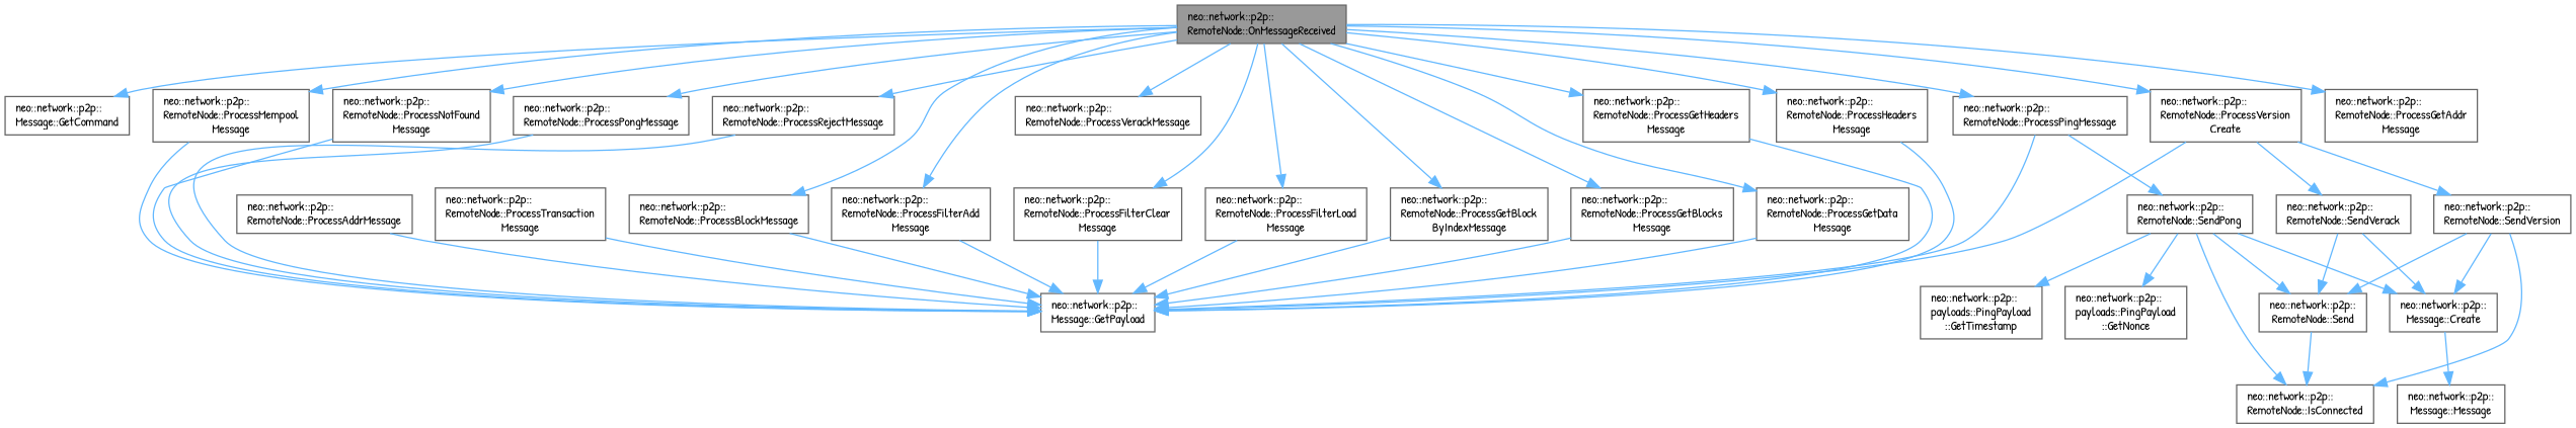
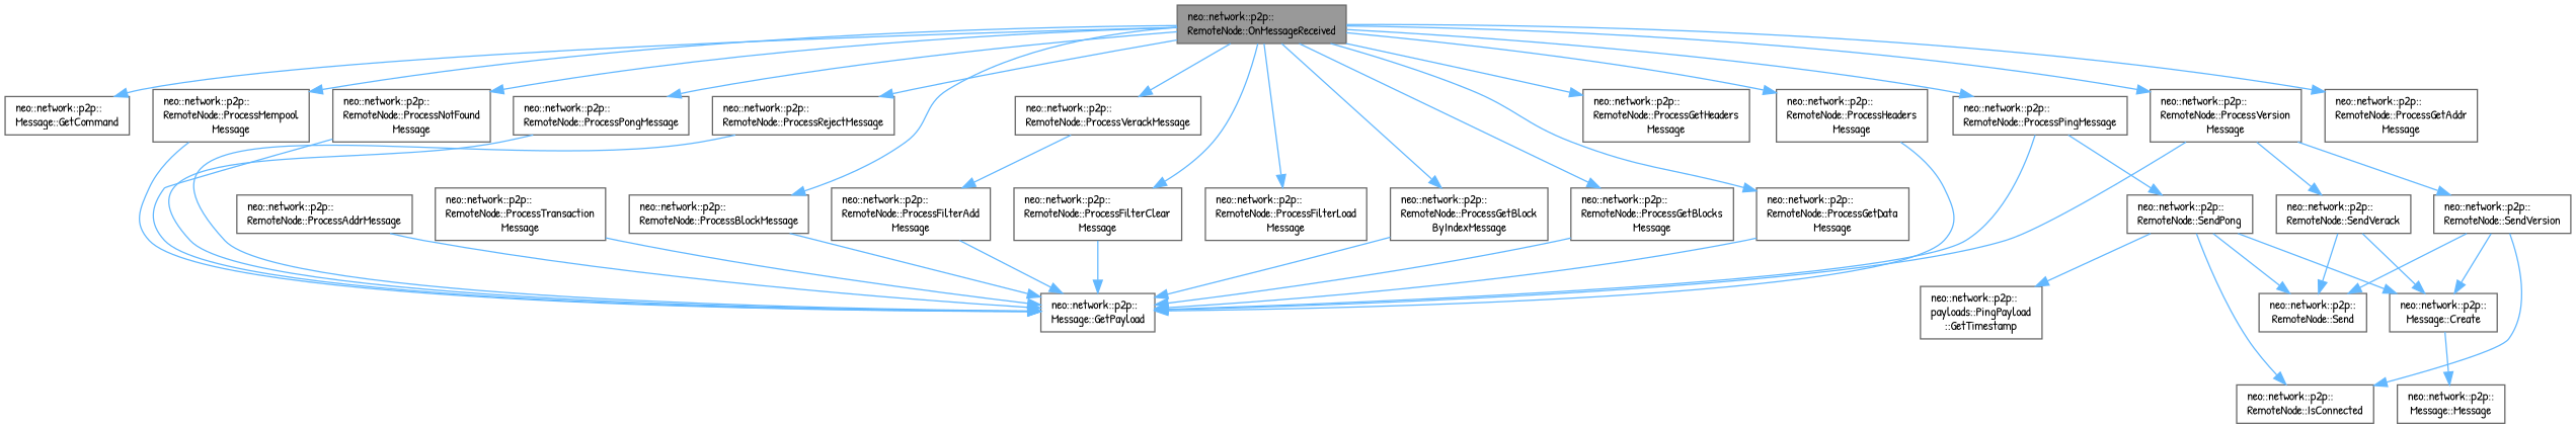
  digraph {
    fontname="Patrick Hand"
    rankdir=TB
    node [color=grey40 fillcolor=white fontname="Patrick Hand" fontsize=10 shape=box style=filled]
    edge [color=steelblue1 fontname="Patrick Hand" fontsize=10 labelfontname=Helvetica labelfontsize=10 style=solid]
    n1 [color=gray40 fillcolor=grey60 fontcolor=black height=0.2 label="neo::network::p2p::\lRemoteNode::OnMessageReceived" width=0.4]
    n2 [height=0.2 label="neo::network::p2p::\lMessage::GetCommand" width=0.4]
    n3 [height=0.2 label="neo::network::p2p::\lRemoteNode::ProcessBlockMessage" width=0.4]
    n4 [height=0.2 label="neo::network::p2p::\lRemoteNode::ProcessFilterAdd\lMessage" width=0.4]
    n5 [height=0.2 label="neo::network::p2p::\lRemoteNode::ProcessFilterClear\lMessage" width=0.4]
    n6 [height=0.2 label="neo::network::p2p::\lRemoteNode::ProcessFilterLoad\lMessage" width=0.4]
    n7 [height=0.2 label="neo::network::p2p::\lRemoteNode::ProcessGetAddr\lMessage" width=0.4]
    n8 [height=0.2 label="neo::network::p2p::\lRemoteNode::ProcessGetBlock\lByIndexMessage" width=0.4]
    n9 [height=0.2 label="neo::network::p2p::\lRemoteNode::ProcessGetBlocks\lMessage" width=0.4]
    n10 [height=0.2 label="neo::network::p2p::\lRemoteNode::ProcessGetData\lMessage" width=0.4]
    n11 [height=0.2 label="neo::network::p2p::\lRemoteNode::ProcessGetHeaders\lMessage" width=0.4]
    n12 [height=0.2 label="neo::network::p2p::\lRemoteNode::ProcessHeaders\lMessage" width=0.4]
    n13 [height=0.2 label="neo::network::p2p::\lRemoteNode::ProcessMempool\lMessage" width=0.4]
    n14 [height=0.2 label="neo::network::p2p::\lRemoteNode::ProcessNotFound\lMessage" width=0.4]
    n15 [height=0.2 label="neo::network::p2p::\lRemoteNode::ProcessPingMessage" width=0.4]
    n16 [height=0.2 label="neo::network::p2p::\lRemoteNode::ProcessPongMessage" width=0.4]
    n17 [height=0.2 label="neo::network::p2p::\lRemoteNode::ProcessRejectMessage" width=0.4]
    n18 [height=0.2 label="neo::network::p2p::\lRemoteNode::ProcessVerackMessage" width=0.4]
-   n19 [height=0.2 label="neo::network::p2p::\lRemoteNode::ProcessVersion\lCreate" width=0.4]
+   n19 [height=0.2 label="neo::network::p2p::\lRemoteNode::ProcessVersion\lMessage" width=0.4]
    n20 [height=0.2 label="neo::network::p2p::\lRemoteNode::ProcessAddrMessage" width=0.4]
    n21 [height=0.2 label="neo::network::p2p::\lMessage::GetPayload" width=0.4]
    n22 [height=0.2 label="neo::network::p2p::\lRemoteNode::SendPong" width=0.4]
    n23 [height=0.2 label="neo::network::p2p::\lRemoteNode::ProcessTransaction\lMessage" width=0.4]
    n24 [height=0.2 label="neo::network::p2p::\lRemoteNode::SendVerack" width=0.4]
    n25 [height=0.2 label="neo::network::p2p::\lRemoteNode::SendVersion" width=0.4]
    n26 [height=0.2 label="neo::network::p2p::\lRemoteNode::Send" width=0.4]
    n27 [height=0.2 label="neo::network::p2p::\lRemoteNode::IsConnected" width=0.4]
    n28 [height=0.2 label="neo::network::p2p::\lMessage::Create" width=0.4]
-   n29 [height=0.2 label="neo::network::p2p::\lpayloads::PingPayload\l::GetNonce" width=0.4]
    n30 [height=0.2 label="neo::network::p2p::\lpayloads::PingPayload\l::GetTimestamp" width=0.4]
    n31 [height=0.2 label="neo::network::p2p::\lMessage::Message" width=0.4]
    n1 -> n2
    n1 -> n3
-   n1 -> n4
+   n18 -> n4
    n1 -> n5
    n1 -> n6
    n1 -> n7
    n1 -> n8
    n1 -> n9
    n1 -> n10
    n1 -> n11
    n1 -> n12
    n1 -> n13
    n1 -> n14
    n1 -> n15
    n1 -> n16
    n1 -> n17
    n1 -> n18
    n1 -> n19
    n3 -> n21
    n4 -> n21
    n5 -> n21
-   n6 -> n21
    n8 -> n21
    n9 -> n21
    n10 -> n21
-   n11 -> n21
    n12 -> n21
    n13 -> n21
    n14 -> n21
    n15 -> n21
    n15 -> n22
    n16 -> n21
    n17 -> n21
    n19 -> n21
    n19 -> n24
    n19 -> n25
    n20 -> n21
    n22 -> n26
    n22 -> n27
    n22 -> n28
-   n22 -> n29
    n22 -> n30
    n23 -> n21
    n24 -> n26
    n24 -> n28
    n25 -> n26
    n25 -> n27
    n25 -> n28
-   n26 -> n27
    n28 -> n31
  }
